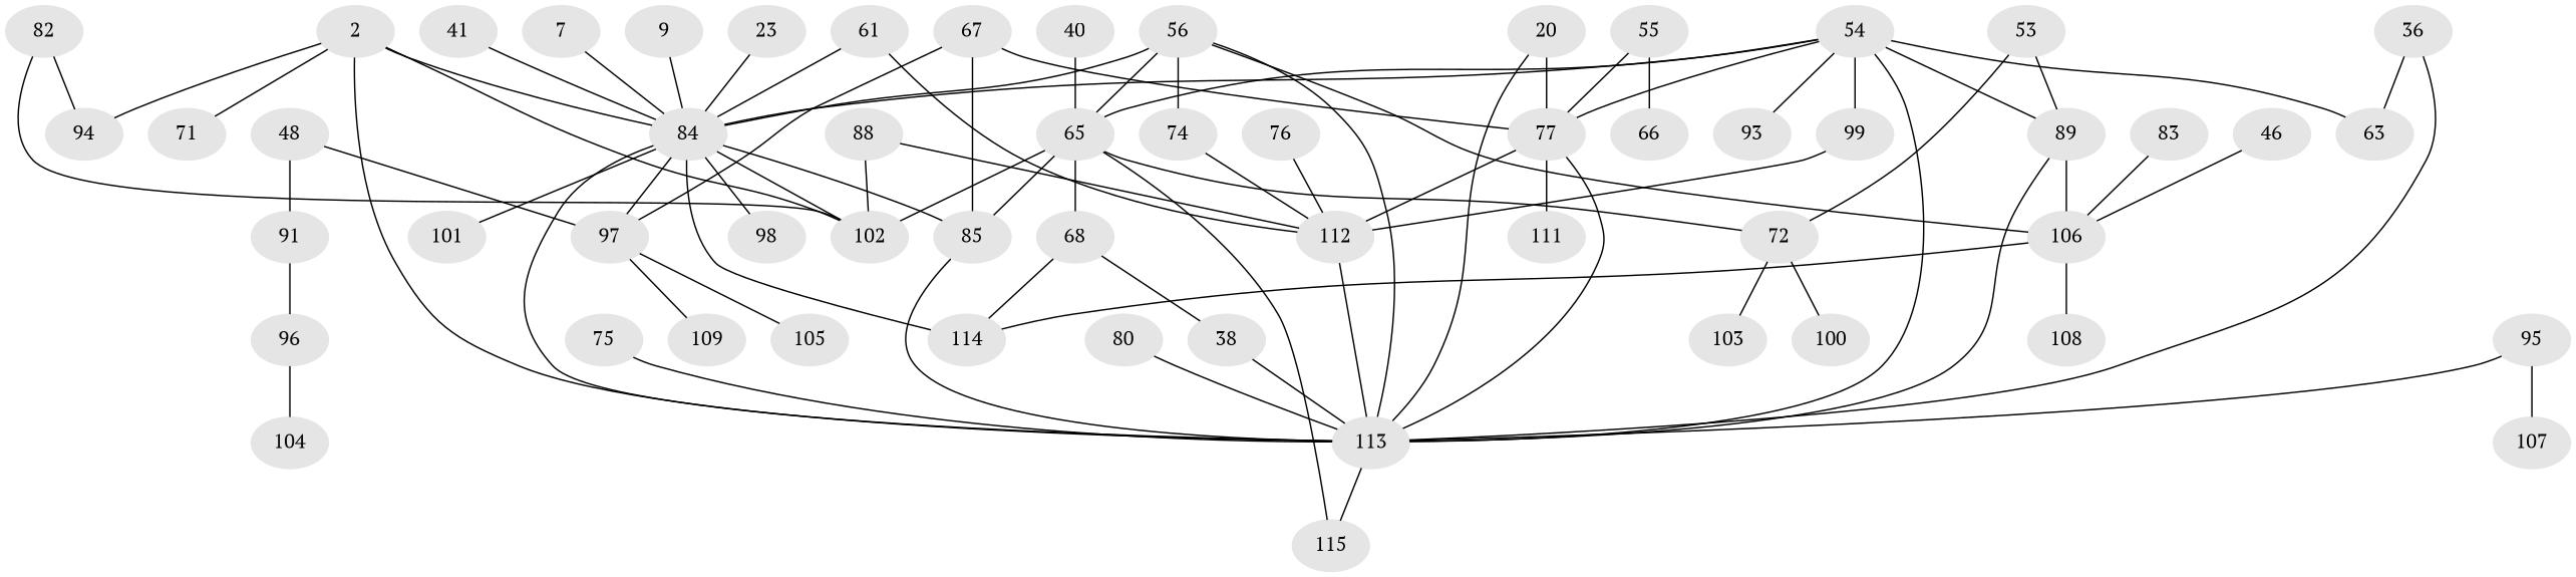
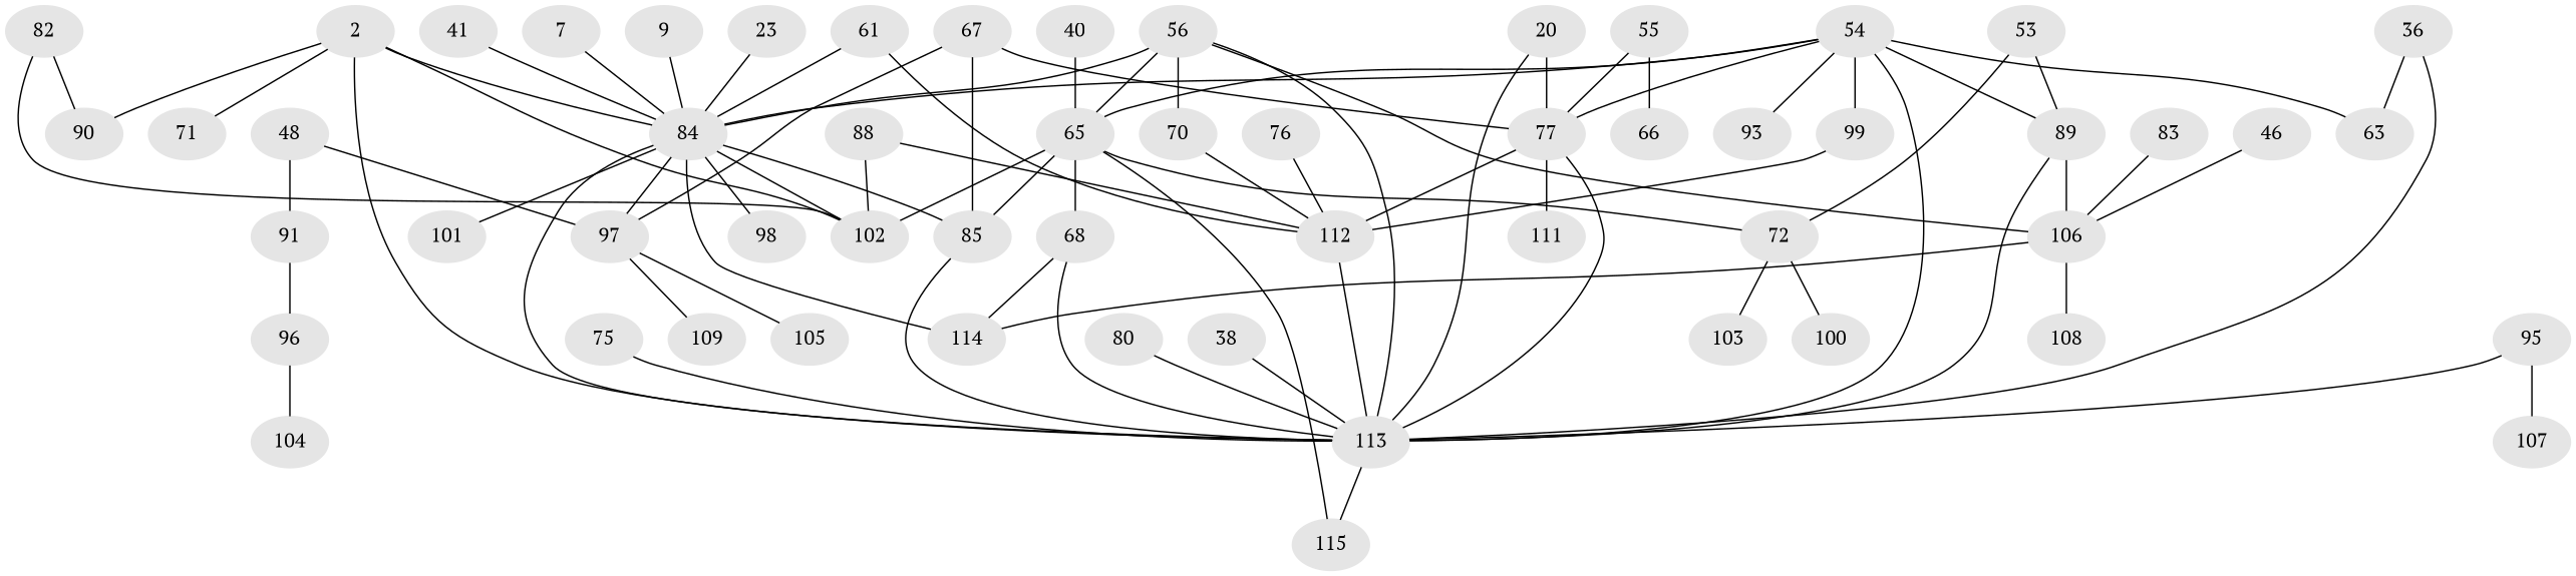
  graph {
    fontname="PT Serif"
    node [color=gray90 fontname="PT Serif" style=filled]
    edge [fontname="PT Serif"]
    2
    71
    84 [super="+3+4+78"]
-   94
+   94 [label=90]
    102 [super="+92+56+64"]
    113 [super="+26+43+61+110"]
    97 [super="+45"]
    85 [super="+35+62+74"]
    114
    98 [super="+34"]
    101
    115
    7
    9
    n15 [label=56 super="+11"]
    65 [super="+30+58+24"]
-   70 [label=74]
+   70
    106 [super="+81"]
    72
    68
    112 [super="+51+90"]
    108
    77 [super="+49+19"]
    111
    n25 [label=20]
    n26 [label=23]
    36
    63
    38
    40
    41
    46
    48
    91
    96
    105
    109
    53
    89 [super="+25"]
    100
    103
    54 [super="+13"]
    93
    99
    55
    66
    67 [super="+27"]
    n48 [label=61]
    75 [super="+73"]
    76
    80 [super="+52"]
    82
    83
    88 [super="+87"]
    104
    95
    107
    2 -- 71
    2 -- 84 [weight=3]
    2 -- 94
    2 -- 102
    2 -- 113
    84 -- 102
    84 -- 113 [weight=2]
    84 -- 97 [weight=2]
    84 -- 85 [weight=2]
    84 -- 114 [weight=2]
    84 -- 98
    84 -- 101
    113 -- 115
    97 -- 105
    97 -- 109
    85 -- 113
    7 -- 84
    9 -- 84
    n15 -- 84 [weight=3]
    n15 -- 113
    n15 -- 65
    n15 -- 70
    n15 -- 106
    65 -- 102 [weight=2]
    65 -- 85 [weight=2]
    65 -- 115
    65 -- 72
    65 -- 68 [weight=2]
    70 -- 112
    106 -- 114
    106 -- 108
    72 -- 100
    72 -- 103
-   68 -- 38
+   68 -- 113
    68 -- 114
    112 -- 113
    77 -- 113
    77 -- 112 [weight=3]
    77 -- 111
    n25 -- 113
    n25 -- 77 [weight=2]
    n26 -- 84
    36 -- 113
    36 -- 63
    38 -- 113
    40 -- 65
    41 -- 84
    46 -- 106
    48 -- 97
    48 -- 91
    91 -- 96
    96 -- 104
    53 -- 72
    53 -- 89
    89 -- 113
    89 -- 106
    54 -- 84 [weight=2]
    54 -- 113
    54 -- 65
    54 -- 77 [weight=2]
    54 -- 63
    54 -- 89 [weight=4]
    54 -- 93
    54 -- 99
    99 -- 112
    55 -- 77
    55 -- 66
    67 -- 97 [weight=2]
    67 -- 85
    67 -- 77
    n48 -- 84
    n48 -- 112
    75 -- 113 [weight=2]
    76 -- 112
    80 -- 113 [weight=2]
    82 -- 94
    82 -- 102
    83 -- 106
    88 -- 102
    88 -- 112
    95 -- 113
    95 -- 107
  }
